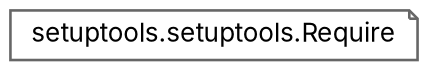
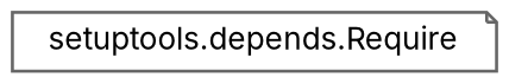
  digraph {
    rankdir=LR
    fontname=Inter
-   n1 [color=grey40 fillcolor=white fontname=Inter fontsize=10 height=0.2 label="setuptools.setuptools.Require" shape=note style=filled width=0.4]
+   n1 [color=grey40 fillcolor=white fontname=Inter fontsize=10 height=0.2 label="setuptools.depends.Require" shape=note style=filled width=0.4]
  }
